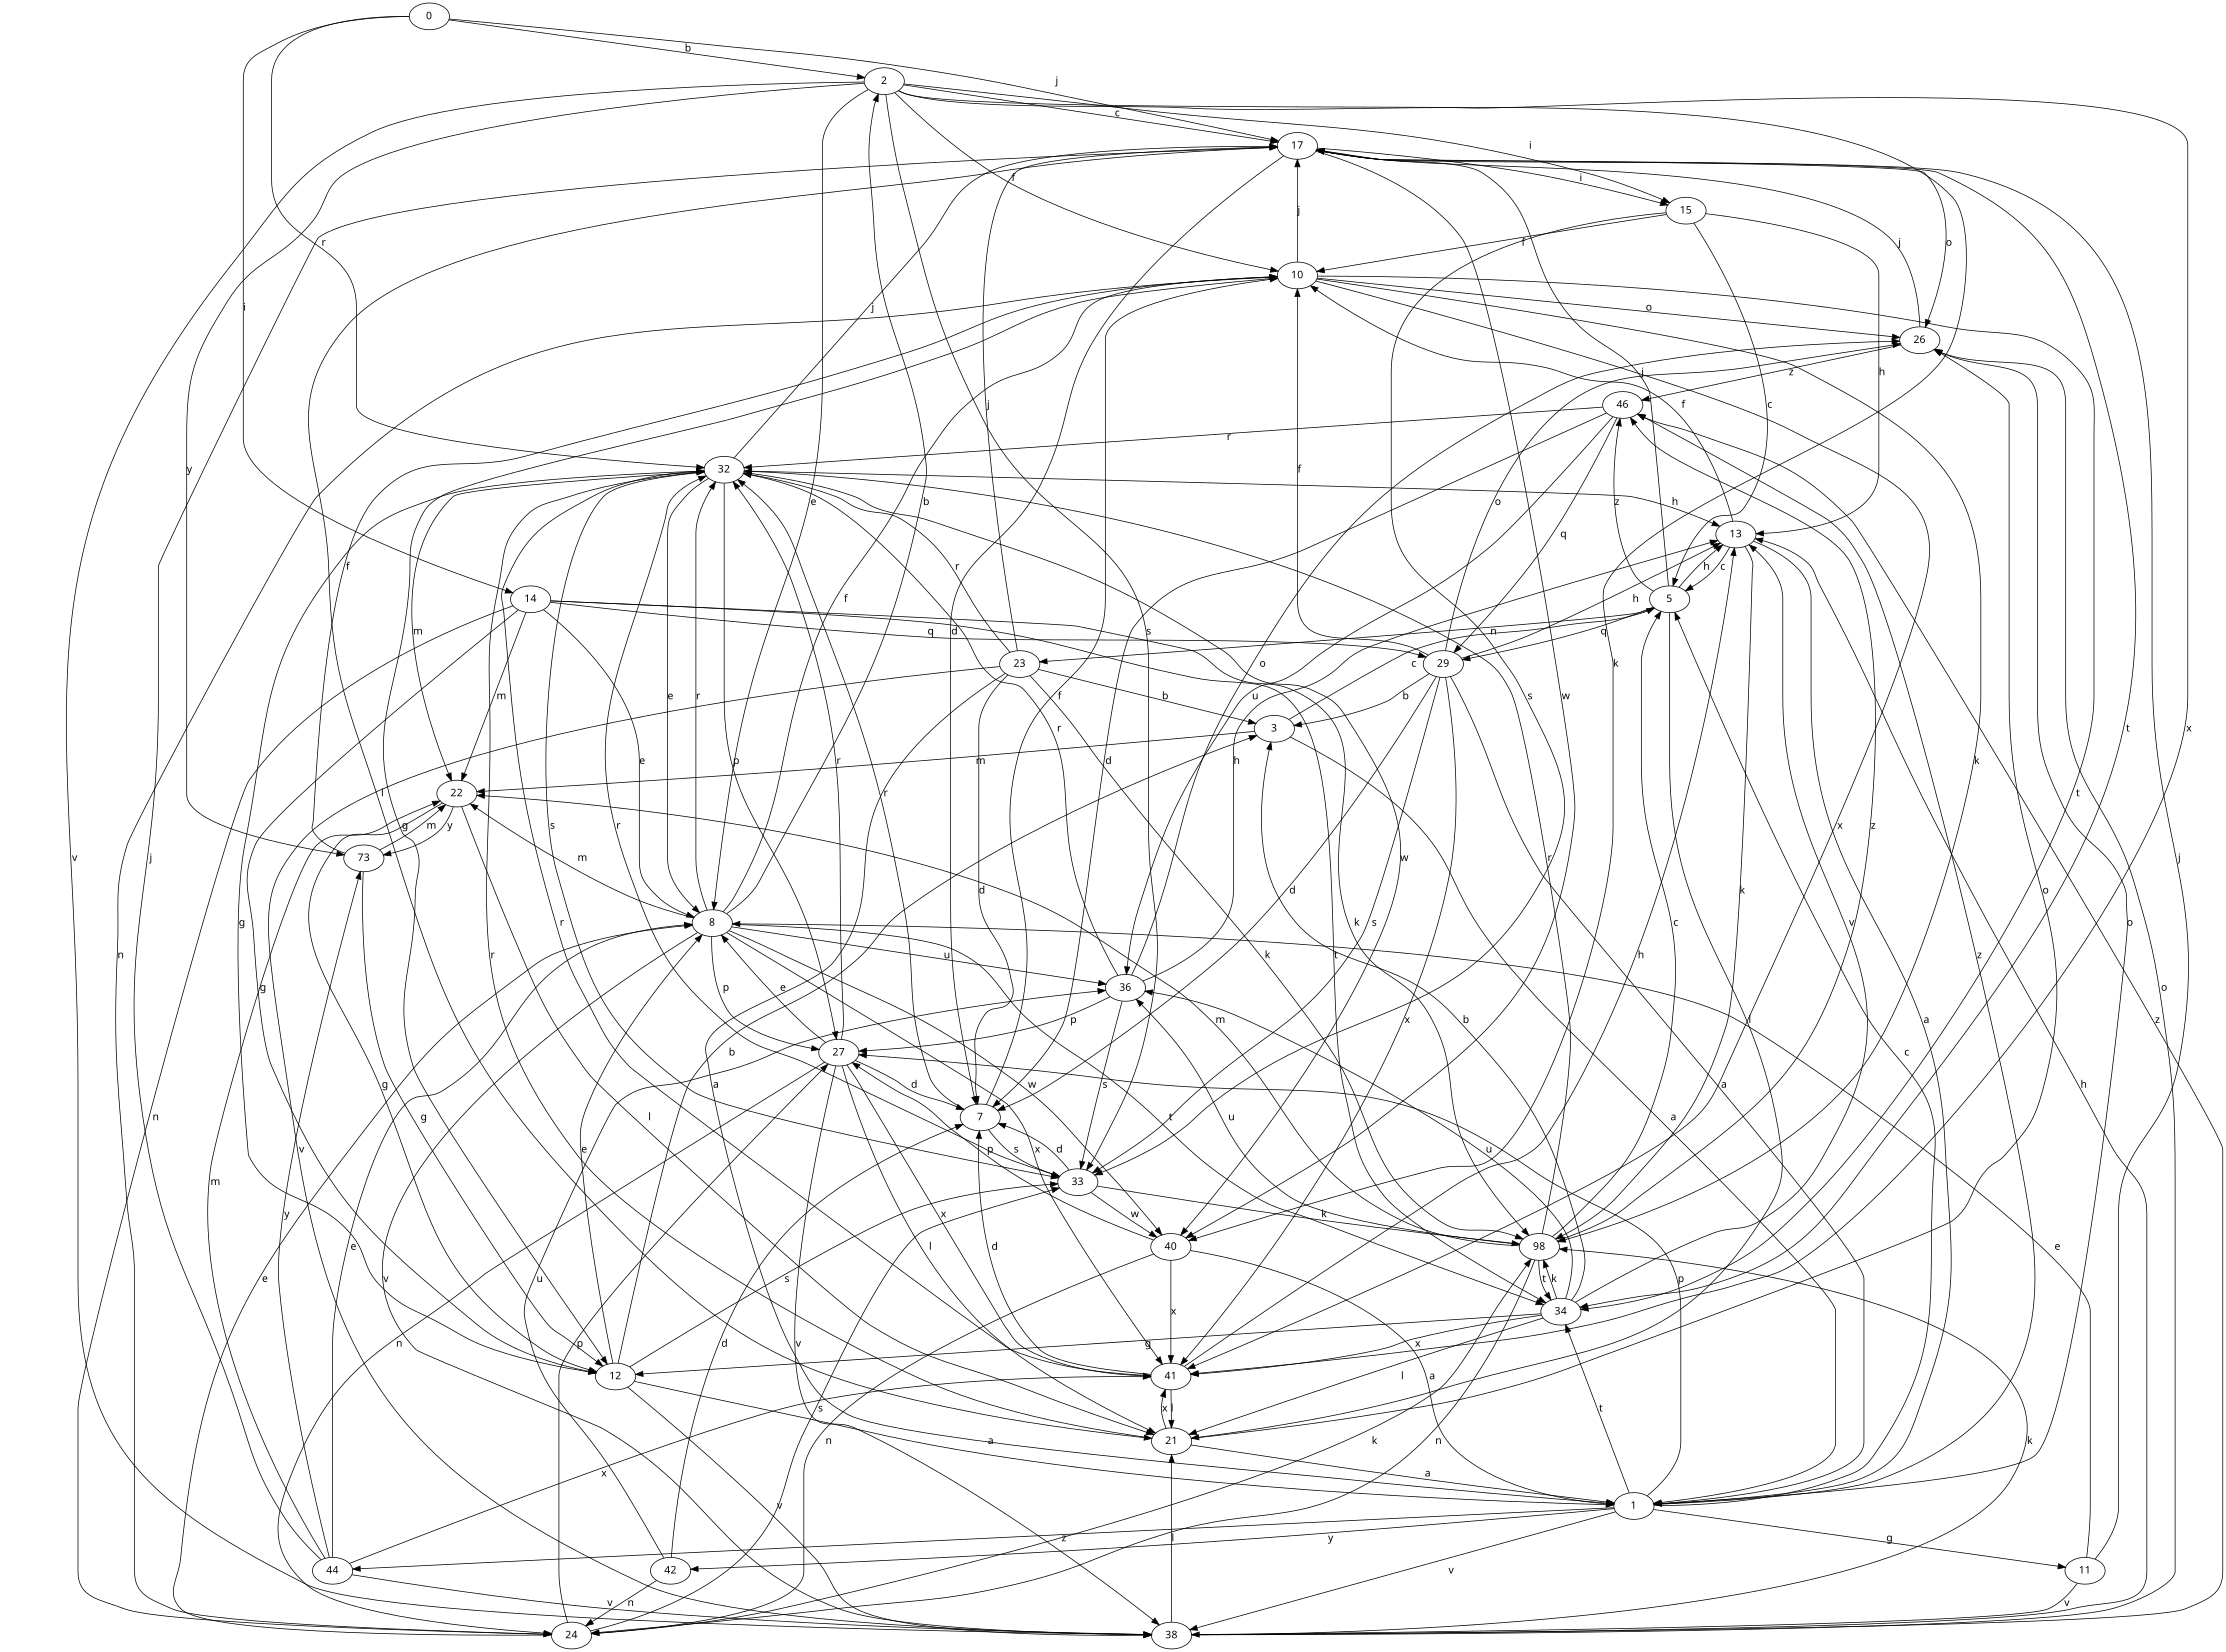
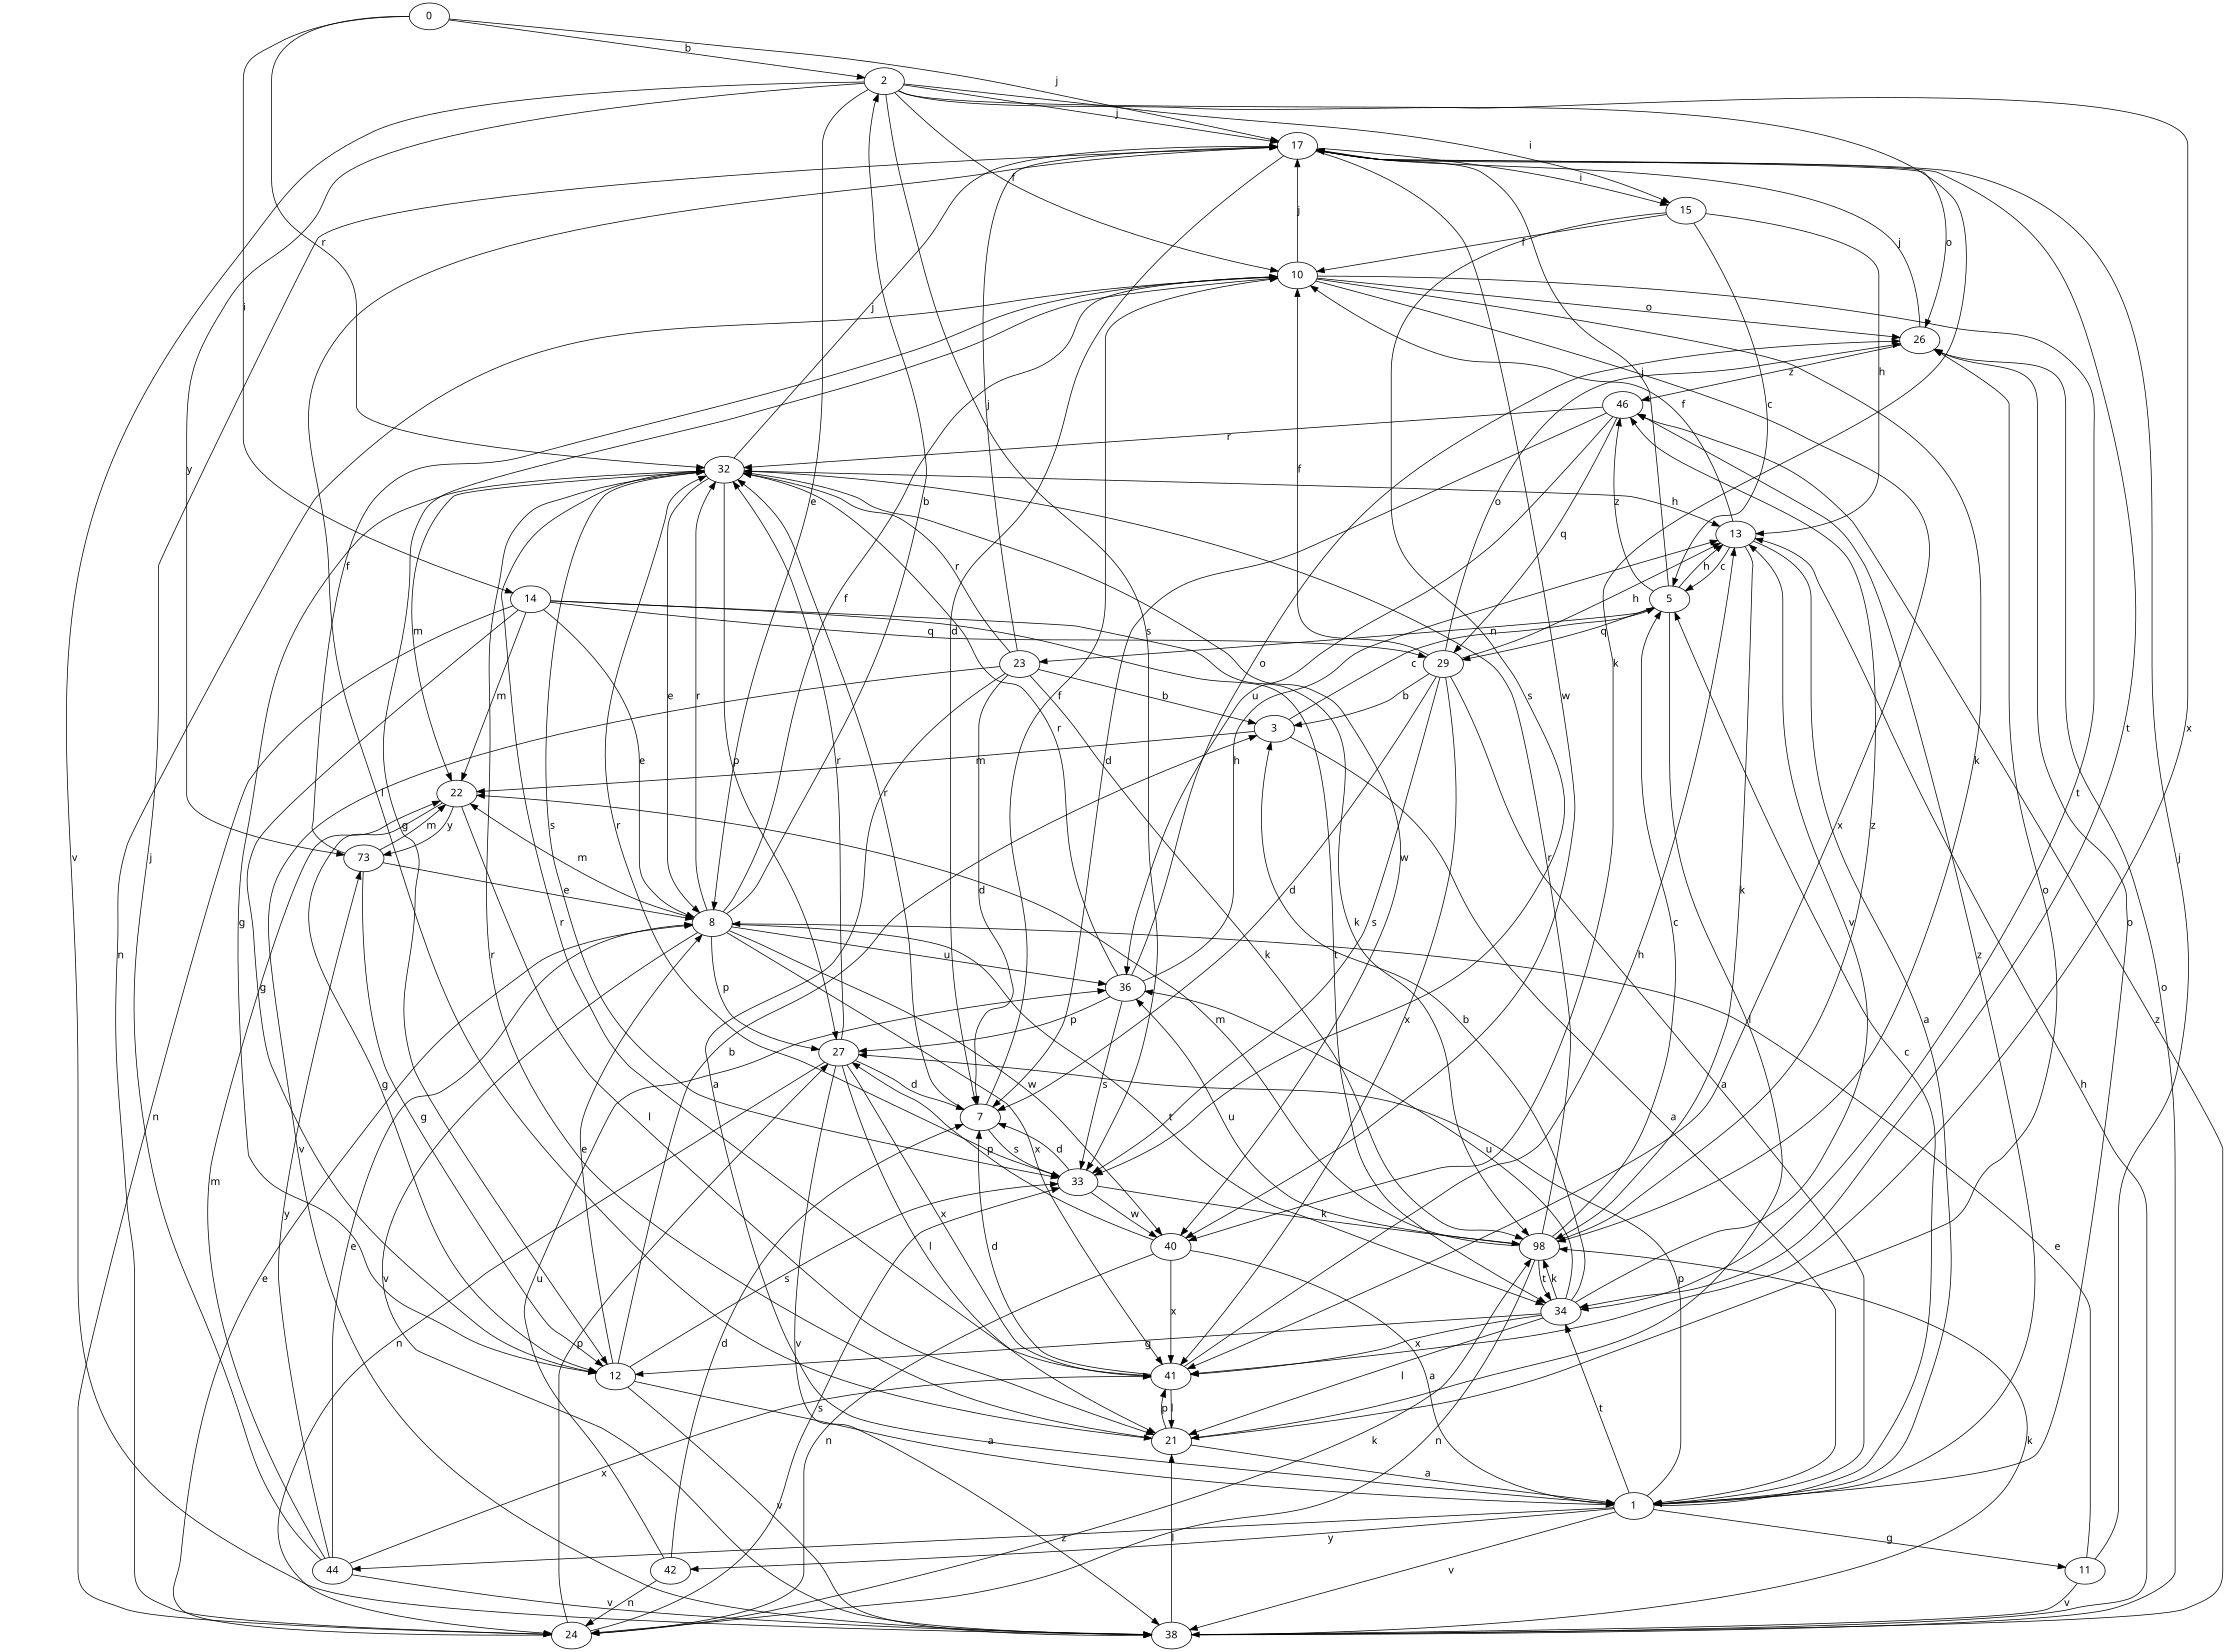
  strict digraph {
    fontname="Noto Sans"
    node [fontname="Noto Sans"]
    edge [fontname="Noto Sans"]
    0
    2
    14
    17
    32
    38
    8
    10
    15
    33
    40
    41
    n13 [label=73]
    34
    22
    29
    12
    n18 [label=98]
    24
    26
    21
    7
    27
    13
    1
    5
    11
    42
    44
    46
    23
    3
    36
    0 -> 2 [label=b]
    0 -> 14 [label=i]
    0 -> 17 [label=j]
    0 -> 32 [label=r]
-   2 -> 17 [label=c]
+   2 -> 17 [label=j]
    2 -> 38 [label=v]
    2 -> 8 [label=e]
    2 -> 10 [label=f]
    2 -> 15 [label=i]
    2 -> 33 [label=s]
    2 -> 40 [label=k]
    2 -> 41 [label=x]
    2 -> n13 [label=y]
    14 -> 8 [label=e]
    14 -> 34 [label=t]
    14 -> 22 [label=m]
    14 -> 29 [label=q]
    14 -> 12 [label=g]
    14 -> n18 [label=k]
    14 -> 24 [label=n]
    17 -> 15 [label=i]
    17 -> 40 [label=w]
    17 -> 34 [label=t]
    17 -> 26 [label=o]
    17 -> 21 [label=l]
    17 -> 7 [label=d]
    32 -> 17 [label=j]
    32 -> 8 [label=e]
    32 -> 33 [label=s]
    32 -> 40 [label=w]
    32 -> 22 [label=m]
    32 -> 12 [label=g]
    32 -> 27 [label=p]
    32 -> 13 [label=h]
    38 -> n18 [label=k]
    38 -> 26 [label=o]
    38 -> 21 [label=l]
    38 -> 13 [label=h]
    38 -> 46 [label=z]
    8 -> 2 [label=b]
    8 -> 32 [label=r]
    8 -> 38 [label=v]
    8 -> 10 [label=f]
    8 -> 40 [label=w]
    8 -> 41 [label=x]
    8 -> 34 [label=t]
    8 -> 22 [label=m]
    8 -> 27 [label=p]
    8 -> 36 [label=u]
    10 -> 17 [label=j]
    10 -> 41 [label=x]
    10 -> 34 [label=t]
    10 -> 12 [label=g]
    10 -> n18 [label=k]
    10 -> 24 [label=n]
    10 -> 26 [label=o]
    15 -> 10 [label=f]
    15 -> 33 [label=s]
    15 -> 13 [label=h]
    15 -> 5 [label=c]
    33 -> 32 [label=r]
    33 -> 40 [label=w]
    33 -> n18 [label=k]
    33 -> 7 [label=d]
    40 -> 41 [label=x]
    40 -> 24 [label=n]
    40 -> 27 [label=p]
    40 -> 1 [label=a]
    41 -> 32 [label=r]
    41 -> 21 [label=l]
    41 -> 7 [label=d]
    41 -> 13 [label=h]
    n13 -> 10 [label=f]
    n13 -> 22 [label=m]
    n13 -> 12 [label=g]
    34 -> 41 [label=x]
    34 -> 12 [label=g]
    34 -> n18 [label=k]
    34 -> 21 [label=l]
    34 -> 13 [label=v]
    34 -> 3 [label=b]
    34 -> 36 [label=u]
    22 -> n13 [label=y]
    22 -> 12 [label=g]
    22 -> 21 [label=l]
    29 -> 10 [label=f]
    29 -> 33 [label=s]
    29 -> 41 [label=x]
    29 -> 26 [label=o]
    29 -> 7 [label=d]
    29 -> 13 [label=h]
    29 -> 1 [label=a]
    29 -> 3 [label=b]
    12 -> 38 [label=v]
    12 -> 8 [label=e]
    12 -> 33 [label=s]
    12 -> 1 [label=a]
    12 -> 3 [label=b]
    n18 -> 32 [label=r]
    n18 -> 34 [label=t]
    n18 -> 22 [label=m]
    n18 -> 24 [label=n]
    n18 -> 5 [label=c]
    n18 -> 46 [label=z]
    n18 -> 36 [label=u]
    24 -> 8 [label=e]
    24 -> 33 [label=s]
    24 -> n18 [label=k]
    24 -> 27 [label=p]
    26 -> 17 [label=j]
    26 -> 46 [label=z]
    21 -> 32 [label=r]
-   21 -> 41 [label=x]
+   21 -> 41 [label=p]
    21 -> 26 [label=o]
    21 -> 1 [label=a]
    7 -> 32 [label=r]
    7 -> 10 [label=f]
    7 -> 33 [label=s]
    27 -> 32 [label=r]
    27 -> 38 [label=v]
-   27 -> 8 [label=e]
+   n13 -> 8 [label=e]
    27 -> 41 [label=x]
    27 -> 24 [label=n]
    27 -> 21 [label=l]
    27 -> 7 [label=d]
    13 -> 10 [label=f]
    13 -> n18 [label=k]
    13 -> 1 [label=a]
    13 -> 5 [label=c]
    1 -> 38 [label=v]
    1 -> 34 [label=t]
    1 -> 26 [label=o]
    1 -> 27 [label=p]
    1 -> 5 [label=c]
    1 -> 11 [label=g]
    1 -> 42 [label=y]
    1 -> 44 [label=z]
    1 -> 46 [label=z]
    5 -> 17 [label=j]
    5 -> 29 [label=q]
    5 -> 21 [label=l]
    5 -> 13 [label=h]
    5 -> 46 [label=z]
    5 -> 23 [label=n]
    11 -> 17 [label=j]
    11 -> 38 [label=v]
    11 -> 8 [label=e]
    42 -> 24 [label=n]
    42 -> 7 [label=d]
    42 -> 36 [label=u]
    44 -> 17 [label=j]
    44 -> 38 [label=v]
    44 -> 8 [label=e]
    44 -> 41 [label=x]
    44 -> n13 [label=y]
    44 -> 22 [label=m]
    46 -> 32 [label=r]
    46 -> 29 [label=q]
    46 -> 7 [label=d]
    46 -> 36 [label=u]
    23 -> 17 [label=j]
    23 -> 32 [label=r]
    23 -> 38 [label=v]
    23 -> n18 [label=k]
    23 -> 7 [label=d]
    23 -> 1 [label=a]
    23 -> 3 [label=b]
    3 -> 22 [label=m]
    3 -> 1 [label=a]
    3 -> 5 [label=c]
    36 -> 32 [label=r]
    36 -> 33 [label=s]
    36 -> 26 [label=o]
    36 -> 27 [label=p]
    36 -> 13 [label=h]
  }
